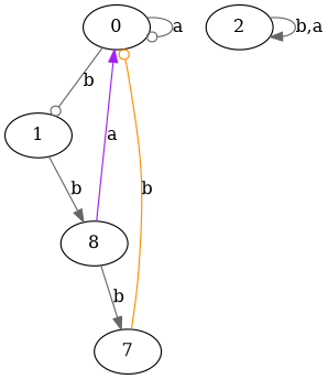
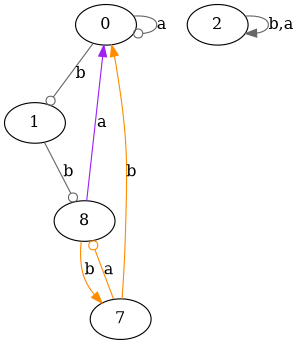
  digraph {
    d2tdocpreamble="\usetikzlibrary{automata}"
    d2tfigpreamble="\tikzstyle{every state}= [ draw=blue!50,very thick,fill=blue!20]  \tikzstyle{auto}= [fill=white]"
    ranksep=0.5
    node [style=state]
    edge [arrowhead=odot color=gray40 lblstyle=auto topath="bend right"]
    n1 [label=0 style="state, initial"]
    n2 [label=1 style="state, accepting"]
    n3 [label=8]
    n4 [label=7]
    n5 [label=2]
    n1 -> n1 [label=a topath="loop above"]
    n1 -> n2 [label=b]
-   n2 -> n3 [arrowhead=normal label=b]
+   n2 -> n3 [label=b]
    n3 -> n1 [arrowhead=normal color=purple label=a]
-   n3 -> n4 [arrowhead=normal label=b]
-   n4 -> n1 [color=darkorange label=b]
+   n3 -> n4 [arrowhead=normal color=darkorange label=b]
+   n4 -> n1 [arrowhead=normal color=darkorange label=b]
+   n4 -> n3 [color=darkorange label=a]
    n5 -> n5 [arrowhead=normal label="b,a" topath="loop above"]
  }
